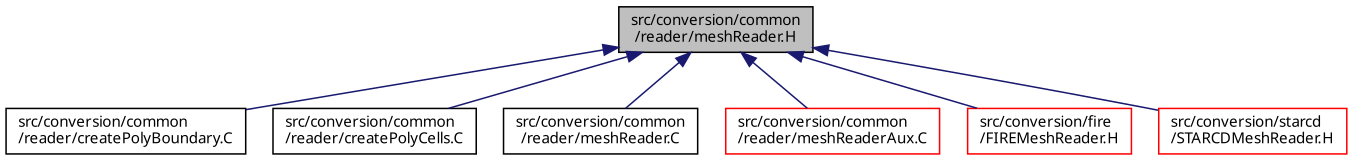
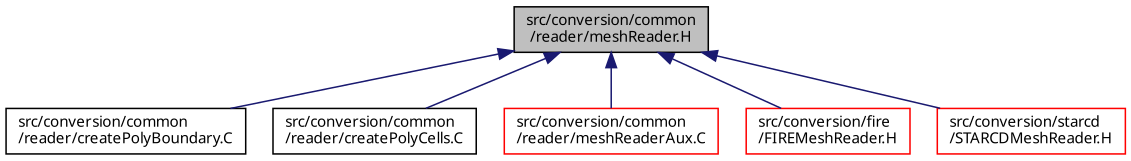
  digraph {
    fontname="Noto Sans"
    node [color=black fontname="Noto Sans" fontsize=10 shape=record]
    edge [color=midnightblue dir=back fontname="Noto Sans" fontsize=10 labelfontname=Helvetica labelfontsize=10 style=solid]
    n1 [fillcolor=grey75 fontcolor=black height=0.2 label="src/conversion/common\l/reader/meshReader.H" style=filled width=0.4]
    n2 [height=0.2 label="src/conversion/common\l/reader/createPolyBoundary.C" width=0.4]
    n3 [height=0.2 label="src/conversion/common\l/reader/createPolyCells.C" width=0.4]
-   n4 [height=0.2 label="src/conversion/common\l/reader/meshReader.C" width=0.4]
    n5 [color=red height=0.2 label="src/conversion/common\l/reader/meshReaderAux.C" width=0.4]
    n6 [color=red height=0.2 label="src/conversion/fire\l/FIREMeshReader.H" width=0.4]
    n7 [color=red height=0.2 label="src/conversion/starcd\l/STARCDMeshReader.H" width=0.4]
    n1 -> n2
    n1 -> n3
-   n1 -> n4
    n1 -> n5
    n1 -> n6
    n1 -> n7
  }
